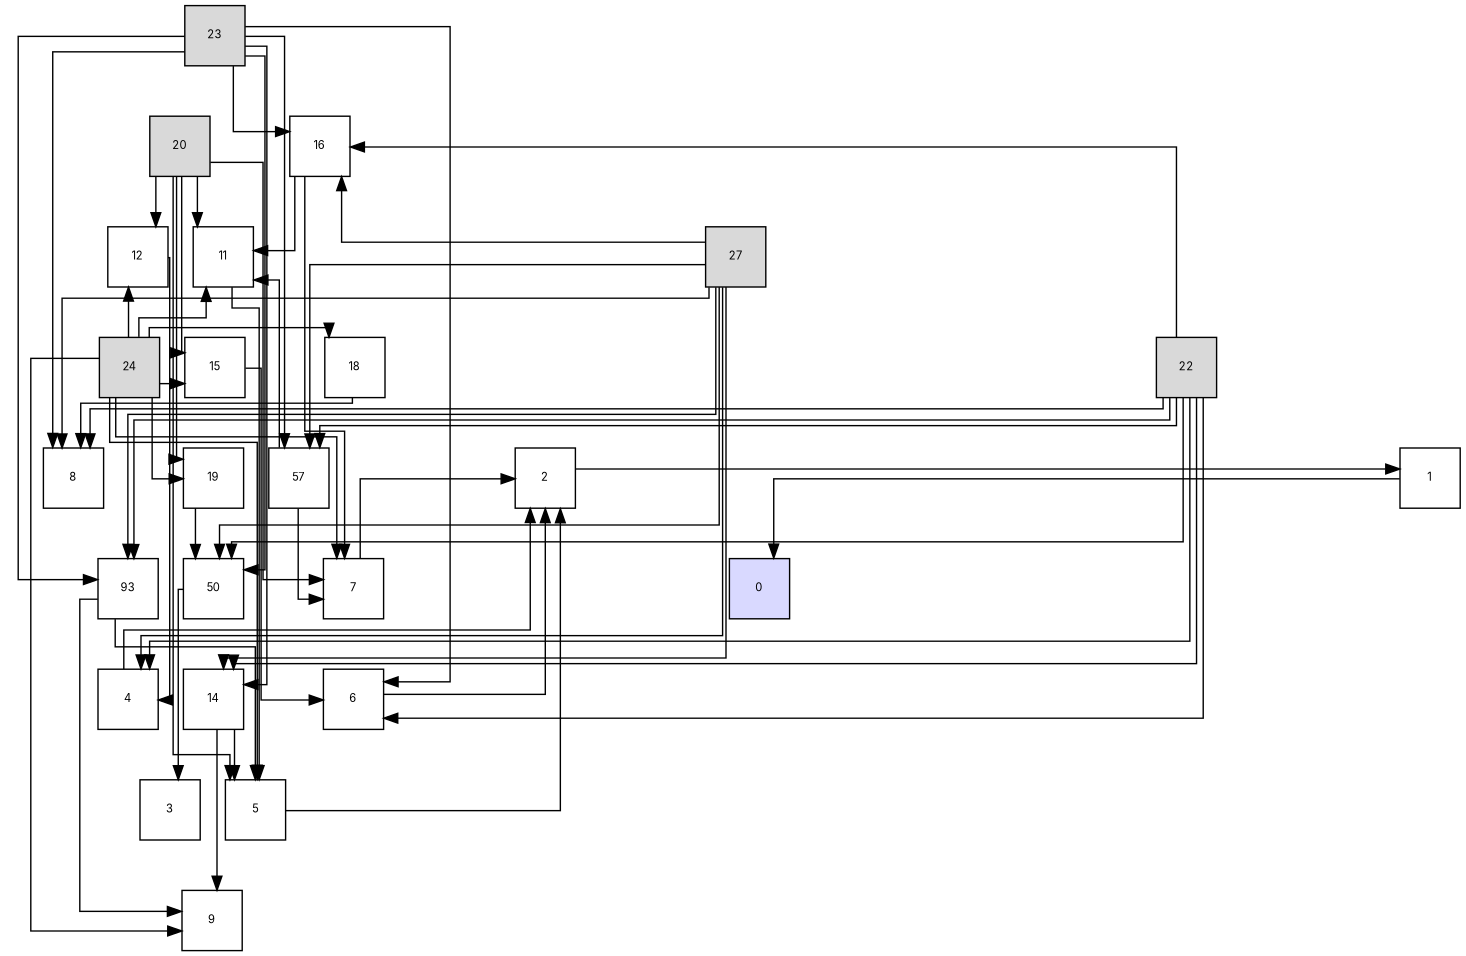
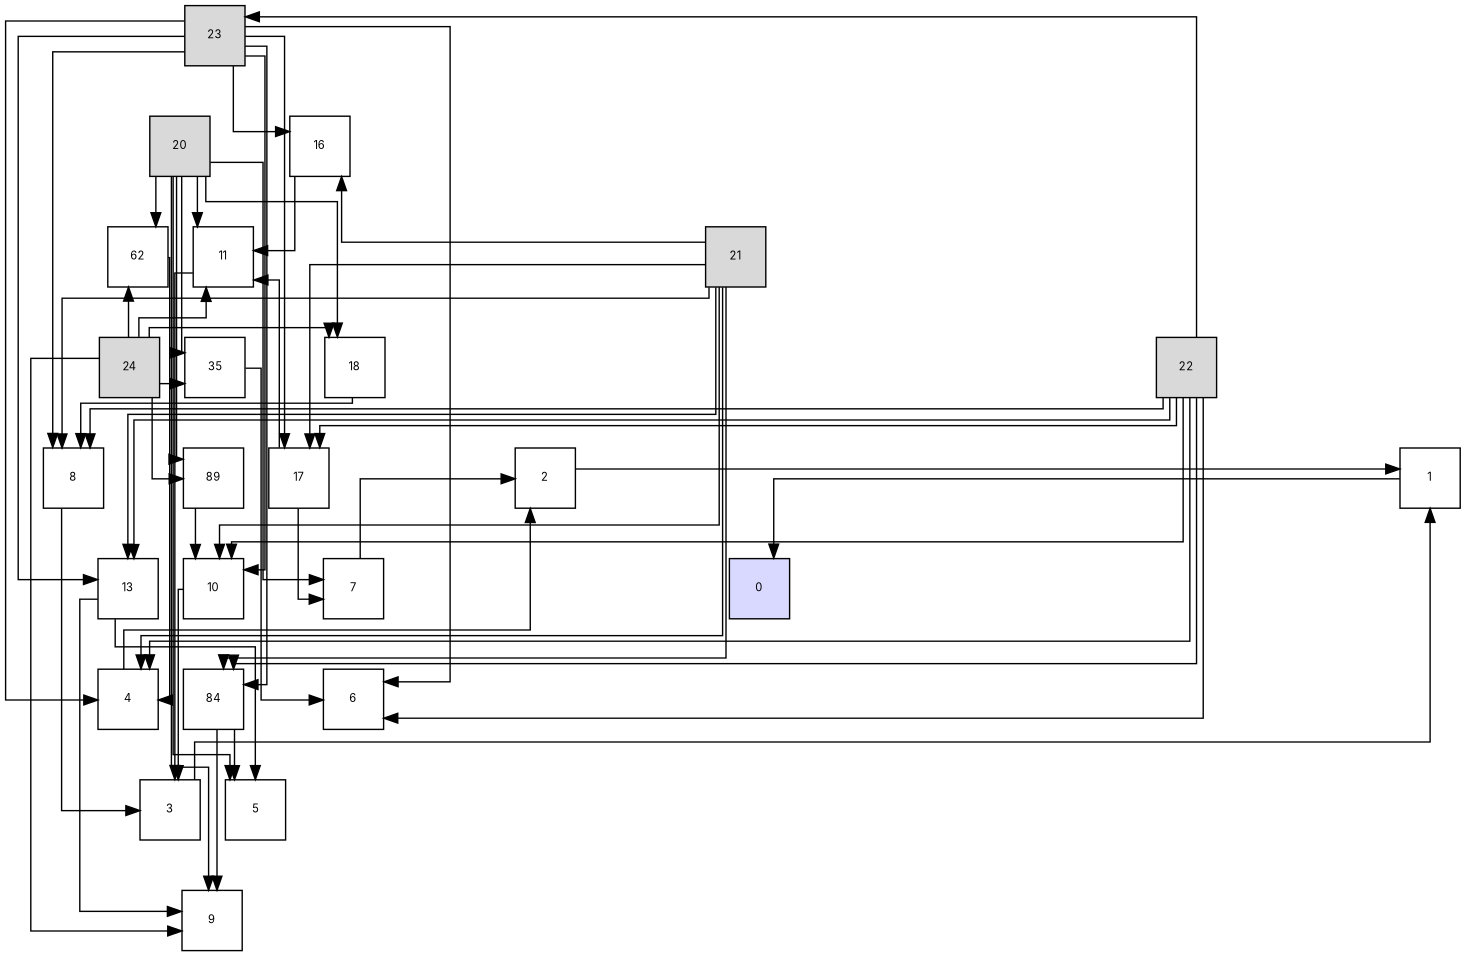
  digraph {
    fontname=Inter
    rank=same
    rankdir=TB
    splines=ortho
    node [fillcolor="#ffffff" fixedsize=true fontname=Inter fontsize=8 shape=square style=filled]
    edge [constraint=false fontname=Inter style=vis]
    n1 [fillcolor="#d9d9d9" label=23 width=0.6]
    n2 [fillcolor="#d9d9d9" label=20 width=0.6]
    n3 [label=8 width=0.6]
    n4 [label=16 width=0.6]
-   n5 [label=93 width=0.6]
-   n6 [label=57 width=0.6]
-   n7 [label=50 width=0.6]
+   n5 [label=13 width=0.6]
+   n6 [label=17 width=0.6]
+   n7 [label=10 width=0.6]
    n8 [label=4 width=0.6]
-   n9 [label=14 width=0.6]
+   n9 [label=84 width=0.6]
    n10 [label=6 width=0.6]
-   n11 [label=12 width=0.6]
+   n11 [label=62 width=0.6]
    n12 [label=11 width=0.6]
-   n13 [label=15 width=0.6]
-   n14 [label=19 width=0.6]
+   n13 [label=35 width=0.6]
+   n14 [label=89 width=0.6]
    n15 [label=18 width=0.6]
    n16 [label=7 width=0.6]
    n17 [label=5 width=0.6]
    n18 [label=9 width=0.6]
    n19 [label=3 width=0.6]
-   n20 [fillcolor="#d9d9d9" label=27 width=0.6]
+   n20 [fillcolor="#d9d9d9" label=21 width=0.6]
    n21 [label=2 width=0.6]
    n22 [fillcolor="#d9d9d9" label=24 width=0.6]
    n23 [label=1 width=0.6]
    n24 [fillcolor="#d9d9d9" label=22 width=0.6]
    n25 [fillcolor="#d9d9ff" label=0 width=0.6]
    n1 -> n2 [constraint=true style=invis]
    n1 -> n3
    n1 -> n4
    n1 -> n4 [constraint=true style=invis]
    n1 -> n5
    n1 -> n6
    n1 -> n7
+   n1 -> n8
    n1 -> n9
    n1 -> n10
    n2 -> n11
    n2 -> n11 [constraint=true style=invis]
    n2 -> n12
    n2 -> n12 [constraint=true style=invis]
    n2 -> n13
    n2 -> n14
+   n2 -> n15
    n2 -> n16
    n2 -> n17
+   n2 -> n18
    n3 -> n5 [constraint=true style=invis]
+   n3 -> n19
    n4 -> n12
    n4 -> n12 [constraint=true style=invis]
-   n4 -> n16
    n4 -> n20 [constraint=true style=invis]
    n5 -> n8 [constraint=true style=invis]
    n5 -> n17
    n5 -> n18
    n6 -> n7 [constraint=true style=invis]
    n6 -> n12
    n6 -> n16
    n6 -> n16 [constraint=true style=invis]
    n7 -> n8 [constraint=true style=invis]
    n7 -> n9 [constraint=true style=invis]
    n7 -> n19
    n8 -> n19 [constraint=true style=invis]
    n8 -> n21
    n9 -> n17
    n9 -> n17 [constraint=true style=invis]
    n9 -> n18
    n9 -> n19 [constraint=true style=invis]
    n10 -> n17 [constraint=true style=invis]
-   n10 -> n21
    n11 -> n8
    n11 -> n13 [constraint=true style=invis]
    n11 -> n22 [constraint=true style=invis]
    n12 -> n13 [constraint=true style=invis]
    n12 -> n15 [constraint=true style=invis]
-   n12 -> n17
+   n12 -> n19
    n13 -> n6 [constraint=true style=invis]
    n13 -> n10
    n13 -> n14 [constraint=true style=invis]
    n14 -> n5 [constraint=true style=invis]
    n14 -> n7
    n14 -> n7 [constraint=true style=invis]
    n15 -> n3
    n15 -> n6 [constraint=true style=invis]
    n15 -> n21 [constraint=true style=invis]
    n16 -> n9 [constraint=true style=invis]
    n16 -> n10 [constraint=true style=invis]
    n16 -> n21
    n17 -> n18 [constraint=true style=invis]
-   n17 -> n21
    n19 -> n18 [constraint=true style=invis]
+   n19 -> n23
    n20 -> n3
    n20 -> n4
    n20 -> n5
    n20 -> n6
    n20 -> n7
    n20 -> n8
    n20 -> n9
    n20 -> n15 [constraint=true style=invis]
    n20 -> n24 [constraint=true style=invis]
    n21 -> n16 [constraint=true style=invis]
    n21 -> n23
    n21 -> n25 [constraint=true style=invis]
    n22 -> n3 [constraint=true style=invis]
    n22 -> n11
    n22 -> n12
    n22 -> n13
    n22 -> n14
    n22 -> n14 [constraint=true style=invis]
    n22 -> n15
-   n22 -> n16
-   n22 -> n17
    n22 -> n18
    n23 -> n25
    n23 -> n25 [constraint=true style=invis]
    n24 -> n3
-   n24 -> n4
+   n24 -> n1
    n24 -> n5
    n24 -> n6
    n24 -> n7
    n24 -> n8
    n24 -> n9
    n24 -> n10
    n24 -> n21 [constraint=true style=invis]
    n24 -> n23 [constraint=true style=invis]
    n25 -> n10 [constraint=true style=invis]
  }
